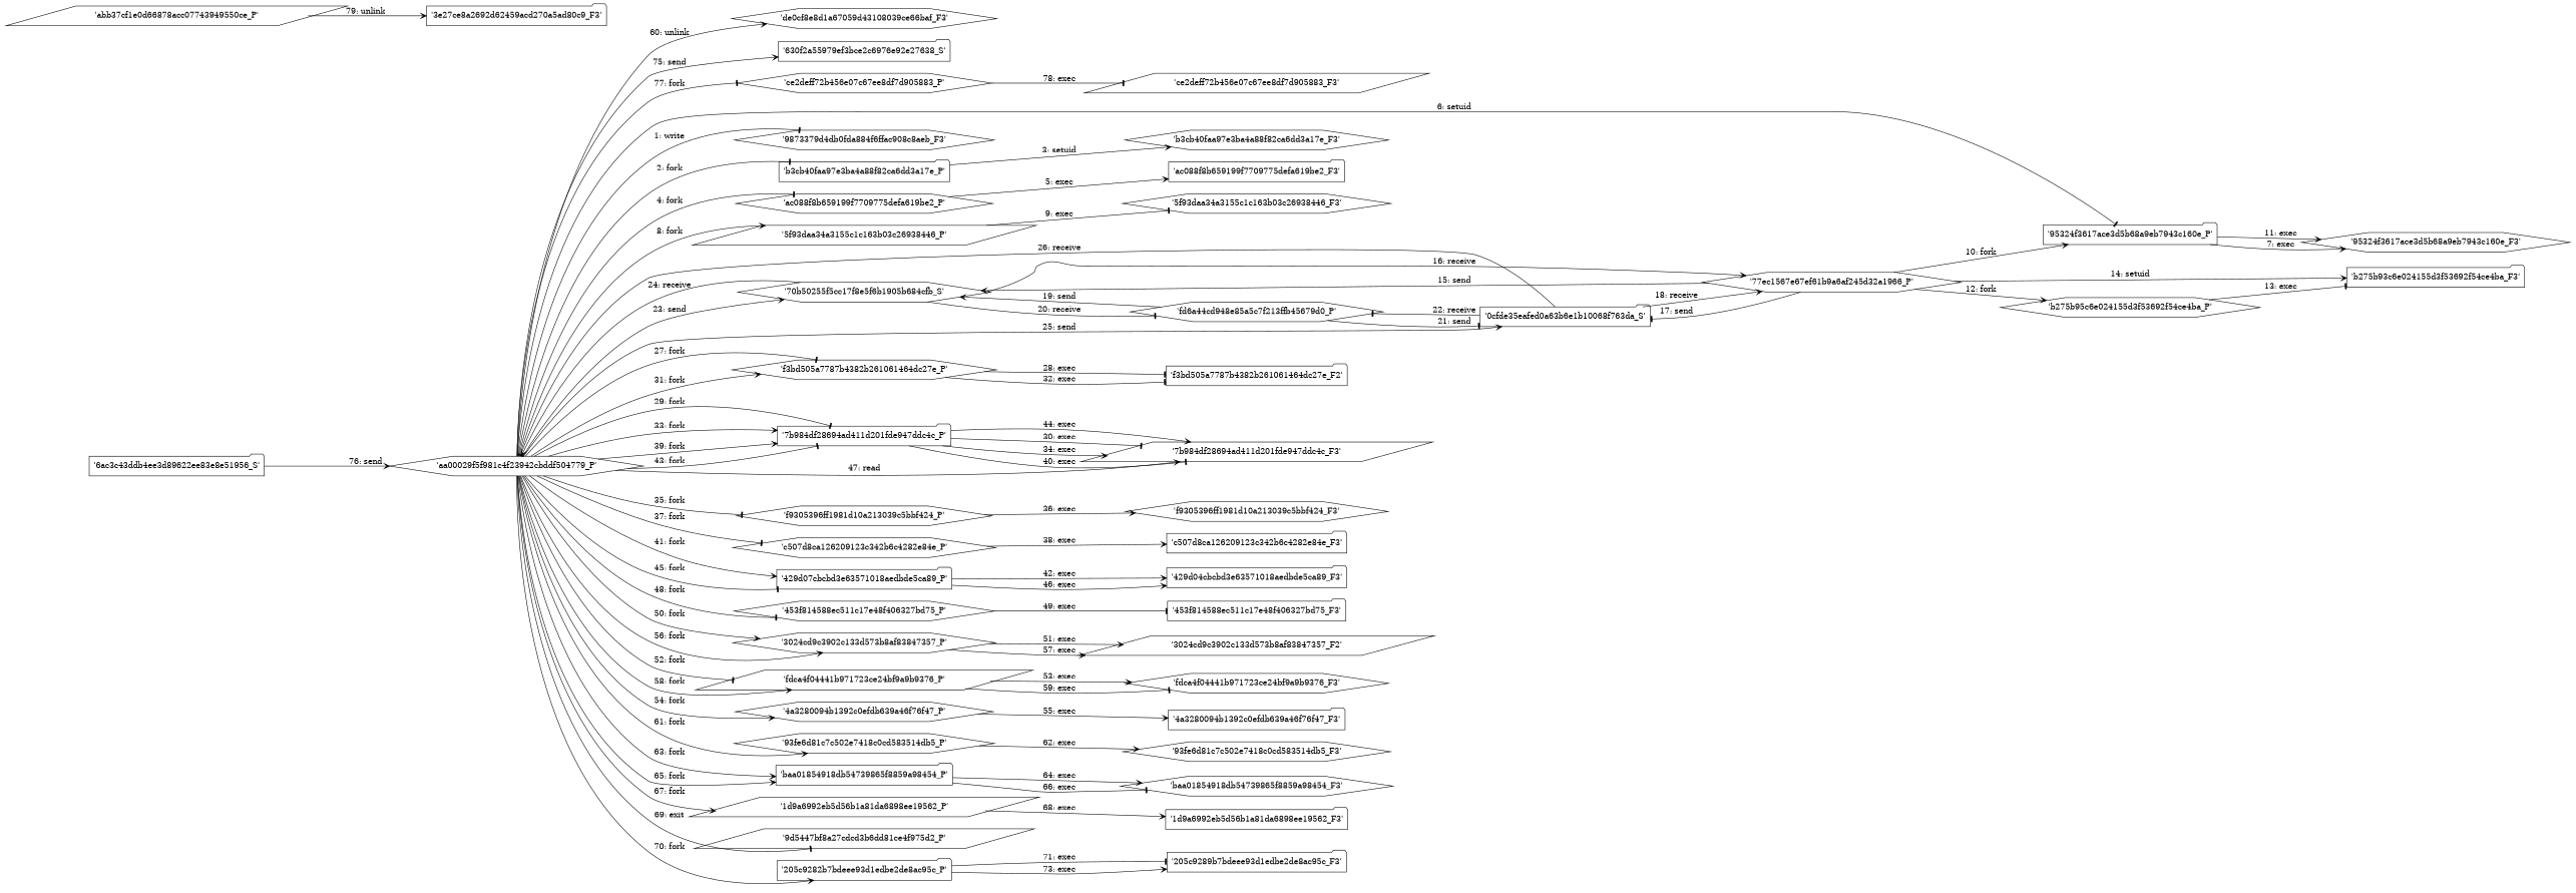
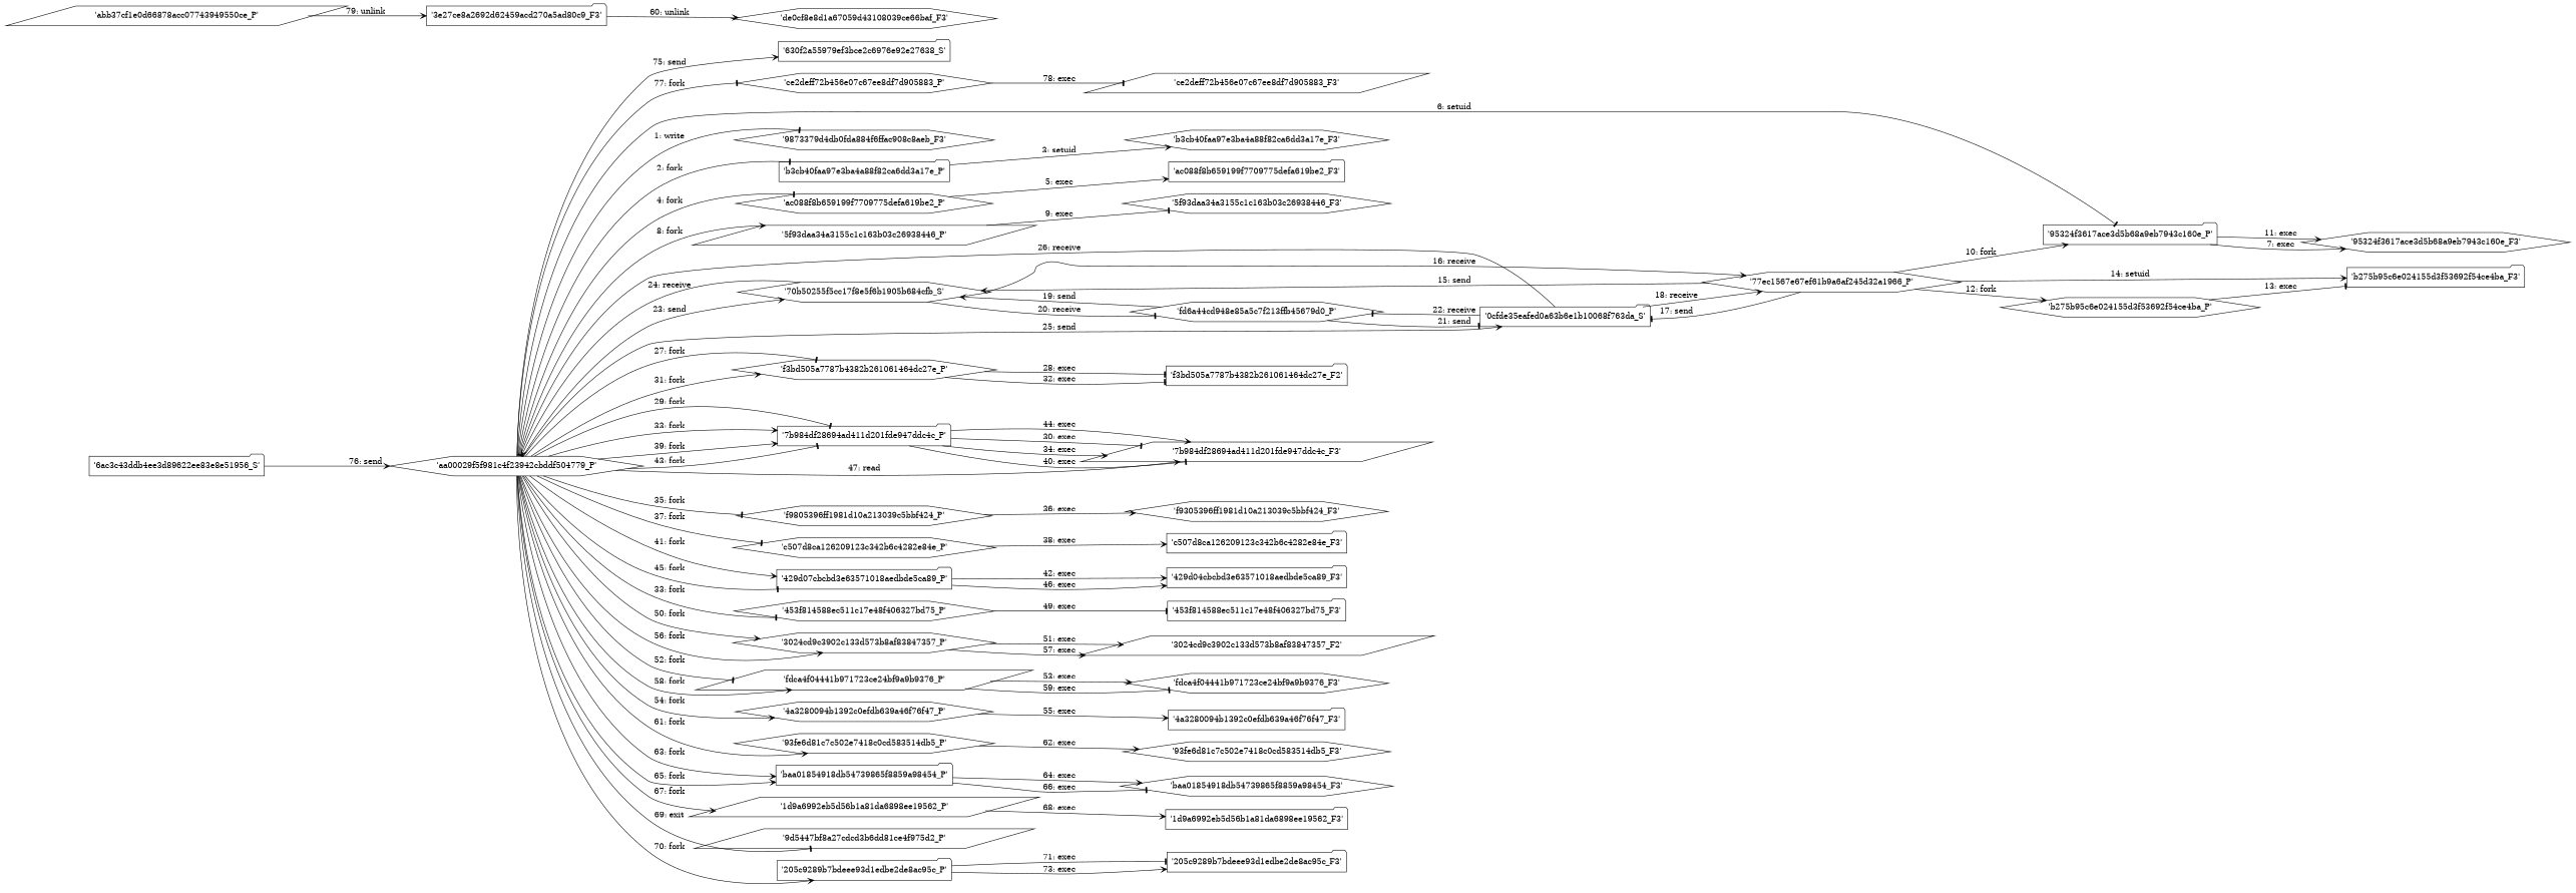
  digraph {
    engine=neato
    fixedsize=false
    fontsize=10
    nodesep=0.3
    rankdir=LR
    ranksep=0
    splines=true
    node [node_type=Process shape=hexagon]
    edge [arrowhead=vee]
    "'9873379d4db0fda884f6ffac908c8aeb_F3'" [node_type=file]
    "'aa00029f5f981c4f23942cbddf504779_P'"
    "'b3cb40faa97e3ba4a88f82ca6dd3a17e_P'" [shape=folder]
    "'ac088f8b659199f7709775defa619be2_P'"
    "'95324f3617ace3d5b68a9eb7943c160e_P'" [shape=folder]
    "'5f93daa34a3155c1c163b03c26938446_P'" [shape=parallelogram]
    "'70b50255f5cc17f8e5f6b1905b684cfb_S'" [node_type=Socket]
    "'0cfde35eafed0a63b6e1b10068f763da_S'" [node_type=Socket shape=folder]
    "'f3bd505a7787b4382b261061464dc27e_P'"
    "'7b984df28694ad411d201fde947ddc4c_P'" [shape=folder]
    "'7b984df28694ad411d201fde947ddc4c_F3'" [node_type=file shape=parallelogram]
-   "'f9305396ff1981d10a213039c5bbf424_P'"
+   "'f9305396ff1981d10a213039c5bbf424_P'" [label="'f9805396ff1981d10a213039c5bbf424_P'"]
    "'c507d8ca126209123c342b6c4282e84e_P'"
    "'429d07cbcbd3e63571018aedbde5ca89_P'" [shape=folder]
    "'453f814588ec511c17e48f406327bd75_P'"
    "'3024cd9c3902c133d573b8af83847357_P'"
    "'fdca4f04441b971723ce24bf9a9b9376_P'" [shape=parallelogram]
    "'4a3280094b1392c0efdb639a46f76f47_P'"
    "'de0cf8e8d1a67059d43108039ce66baf_F3'" [node_type=file]
    "'93fe6d81c7c502e7418c0cd583514db5_P'"
    "'baa01854918db54739865f8859a98454_P'" [shape=folder]
    "'1d9a6992eb5d56b1a81da6898ee19562_P'" [shape=parallelogram]
    "'9d5447bf8a27cdcd3b6dd81ce4f975d2_P'" [shape=parallelogram]
-   "'205c9289b7bdeee93d1edbe2de8ac95c_P'" [shape=folder label="'205c9282b7bdeee93d1edbe2de8ac95c_P'"]
+   "'205c9289b7bdeee93d1edbe2de8ac95c_P'" [shape=folder]
    "'630f2a55979ef3bce2c6976e92e27638_S'" [node_type=Socket shape=folder]
    "'ce2deff72b456e07c67ee8df7d905883_P'"
    "'b3cb40faa97e3ba4a88f82ca6dd3a17e_F3'" [node_type=File]
    "'ac088f8b659199f7709775defa619be2_F3'" [node_type=File shape=folder]
    "'95324f3617ace3d5b68a9eb7943c160e_F3'" [node_type=File]
    "'5f93daa34a3155c1c163b03c26938446_F3'" [node_type=File]
    n31 [label="'77ec1567e67ef61b9a6af245d32a1966_P'"]
    "'fd6a44cd948e85a5c7f213ffb45679d0_P'"
    "'f3bd505a7787b4382b261061464dc27e_F2'" [node_type=File shape=folder]
    "'f9305396ff1981d10a213039c5bbf424_F3'" [node_type=File]
    "'c507d8ca126209123c342b6c4282e84e_F3'" [node_type=File shape=folder]
    n36 [label="'429d04cbcbd3e63571018aedbde5ca89_F3'" node_type=File shape=folder]
    "'453f814588ec511c17e48f406327bd75_F3'" [node_type=File shape=folder]
    "'3024cd9c3902c133d573b8af83847357_F2'" [node_type=File shape=parallelogram]
    "'fdca4f04441b971723ce24bf9a9b9376_F3'" [node_type=File]
    "'4a3280094b1392c0efdb639a46f76f47_F3'" [node_type=File shape=folder]
    "'93fe6d81c7c502e7418c0cd583514db5_F3'" [node_type=File]
    "'baa01854918db54739865f8859a98454_F3'" [node_type=File]
    "'1d9a6992eb5d56b1a81da6898ee19562_F3'" [node_type=File shape=folder]
    "'205c9289b7bdeee93d1edbe2de8ac95c_F3'" [node_type=File shape=folder]
    "'6ac3c43ddb4ee3d89622ee83e8e51956_S'" [node_type=Socket shape=folder]
    "'ce2deff72b456e07c67ee8df7d905883_F3'" [node_type=File shape=parallelogram]
    "'b275b95c6e024155d3f53692f54ce4ba_P'"
-   "'b275b95c6e024155d3f53692f54ce4ba_F3'" [node_type=file shape=folder label="'b275b93c6e024155d3f53692f54ce4ba_F3'"]
+   "'b275b95c6e024155d3f53692f54ce4ba_F3'" [node_type=file shape=folder]
    "'abb37cf1e0d66878acc07743949550ce_P'" [shape=parallelogram]
    "'3e27ce8a2692d62459acd270a5ad80c9_F3'" [node_type=file shape=folder]
    "'aa00029f5f981c4f23942cbddf504779_P'" -> "'9873379d4db0fda884f6ffac908c8aeb_F3'" [arrowhead=tee label="1: write"]
    "'aa00029f5f981c4f23942cbddf504779_P'" -> "'b3cb40faa97e3ba4a88f82ca6dd3a17e_P'" [arrowhead=tee label="2: fork"]
    "'aa00029f5f981c4f23942cbddf504779_P'" -> "'ac088f8b659199f7709775defa619be2_P'" [arrowhead=tee label="4: fork"]
    "'aa00029f5f981c4f23942cbddf504779_P'" -> "'95324f3617ace3d5b68a9eb7943c160e_P'" [arrowhead=tee label="6: setuid"]
    "'aa00029f5f981c4f23942cbddf504779_P'" -> "'5f93daa34a3155c1c163b03c26938446_P'" [label="8: fork"]
    "'aa00029f5f981c4f23942cbddf504779_P'" -> "'70b50255f5cc17f8e5f6b1905b684cfb_S'" [label="23: send"]
    "'aa00029f5f981c4f23942cbddf504779_P'" -> "'0cfde35eafed0a63b6e1b10068f763da_S'" [label="25: send"]
    "'aa00029f5f981c4f23942cbddf504779_P'" -> "'f3bd505a7787b4382b261061464dc27e_P'" [arrowhead=tee label="27: fork"]
    "'aa00029f5f981c4f23942cbddf504779_P'" -> "'f3bd505a7787b4382b261061464dc27e_P'" [label="31: fork"]
    "'aa00029f5f981c4f23942cbddf504779_P'" -> "'7b984df28694ad411d201fde947ddc4c_P'" [arrowhead=tee label="29: fork"]
    "'aa00029f5f981c4f23942cbddf504779_P'" -> "'7b984df28694ad411d201fde947ddc4c_P'" [label="33: fork"]
    "'aa00029f5f981c4f23942cbddf504779_P'" -> "'7b984df28694ad411d201fde947ddc4c_P'" [label="39: fork"]
    "'aa00029f5f981c4f23942cbddf504779_P'" -> "'7b984df28694ad411d201fde947ddc4c_P'" [arrowhead=tee label="43: fork"]
    "'aa00029f5f981c4f23942cbddf504779_P'" -> "'7b984df28694ad411d201fde947ddc4c_F3'" [label="47: read"]
    "'aa00029f5f981c4f23942cbddf504779_P'" -> "'f9305396ff1981d10a213039c5bbf424_P'" [arrowhead=tee label="35: fork"]
    "'aa00029f5f981c4f23942cbddf504779_P'" -> "'c507d8ca126209123c342b6c4282e84e_P'" [arrowhead=tee label="37: fork"]
    "'aa00029f5f981c4f23942cbddf504779_P'" -> "'429d07cbcbd3e63571018aedbde5ca89_P'" [label="41: fork"]
    "'aa00029f5f981c4f23942cbddf504779_P'" -> "'429d07cbcbd3e63571018aedbde5ca89_P'" [arrowhead=tee label="45: fork"]
-   "'aa00029f5f981c4f23942cbddf504779_P'" -> "'453f814588ec511c17e48f406327bd75_P'" [arrowhead=tee label="48: fork"]
+   "'aa00029f5f981c4f23942cbddf504779_P'" -> "'453f814588ec511c17e48f406327bd75_P'" [arrowhead=tee label="33: fork"]
    "'aa00029f5f981c4f23942cbddf504779_P'" -> "'3024cd9c3902c133d573b8af83847357_P'" [label="50: fork"]
    "'aa00029f5f981c4f23942cbddf504779_P'" -> "'3024cd9c3902c133d573b8af83847357_P'" [label="56: fork"]
    "'aa00029f5f981c4f23942cbddf504779_P'" -> "'fdca4f04441b971723ce24bf9a9b9376_P'" [arrowhead=tee label="52: fork"]
    "'aa00029f5f981c4f23942cbddf504779_P'" -> "'fdca4f04441b971723ce24bf9a9b9376_P'" [label="58: fork"]
    "'aa00029f5f981c4f23942cbddf504779_P'" -> "'4a3280094b1392c0efdb639a46f76f47_P'" [label="54: fork"]
-   "'aa00029f5f981c4f23942cbddf504779_P'" -> "'de0cf8e8d1a67059d43108039ce66baf_F3'" [label="60: unlink"]
+   "'3e27ce8a2692d62459acd270a5ad80c9_F3'" -> "'de0cf8e8d1a67059d43108039ce66baf_F3'" [label="60: unlink"]
    "'aa00029f5f981c4f23942cbddf504779_P'" -> "'93fe6d81c7c502e7418c0cd583514db5_P'" [label="61: fork"]
    "'aa00029f5f981c4f23942cbddf504779_P'" -> "'baa01854918db54739865f8859a98454_P'" [label="63: fork"]
    "'aa00029f5f981c4f23942cbddf504779_P'" -> "'baa01854918db54739865f8859a98454_P'" [label="65: fork"]
    "'aa00029f5f981c4f23942cbddf504779_P'" -> "'1d9a6992eb5d56b1a81da6898ee19562_P'" [label="67: fork"]
    "'aa00029f5f981c4f23942cbddf504779_P'" -> "'9d5447bf8a27cdcd3b6dd81ce4f975d2_P'" [arrowhead=tee label="69: exit"]
    "'aa00029f5f981c4f23942cbddf504779_P'" -> "'205c9289b7bdeee93d1edbe2de8ac95c_P'" [label="70: fork"]
    "'aa00029f5f981c4f23942cbddf504779_P'" -> "'630f2a55979ef3bce2c6976e92e27638_S'" [label="75: send"]
    "'aa00029f5f981c4f23942cbddf504779_P'" -> "'ce2deff72b456e07c67ee8df7d905883_P'" [arrowhead=tee label="77: fork"]
    "'b3cb40faa97e3ba4a88f82ca6dd3a17e_P'" -> "'b3cb40faa97e3ba4a88f82ca6dd3a17e_F3'" [label="3: setuid"]
    "'ac088f8b659199f7709775defa619be2_P'" -> "'ac088f8b659199f7709775defa619be2_F3'" [label="5: exec"]
    "'95324f3617ace3d5b68a9eb7943c160e_P'" -> "'95324f3617ace3d5b68a9eb7943c160e_F3'" [label="7: exec"]
    "'95324f3617ace3d5b68a9eb7943c160e_P'" -> "'95324f3617ace3d5b68a9eb7943c160e_F3'" [label="11: exec"]
    "'5f93daa34a3155c1c163b03c26938446_P'" -> "'5f93daa34a3155c1c163b03c26938446_F3'" [arrowhead=tee label="9: exec"]
    "'70b50255f5cc17f8e5f6b1905b684cfb_S'" -> "'aa00029f5f981c4f23942cbddf504779_P'" [label="24: receive"]
    "'70b50255f5cc17f8e5f6b1905b684cfb_S'" -> n31 [label="16: receive"]
    "'70b50255f5cc17f8e5f6b1905b684cfb_S'" -> "'fd6a44cd948e85a5c7f213ffb45679d0_P'" [arrowhead=tee label="20: receive"]
    "'0cfde35eafed0a63b6e1b10068f763da_S'" -> "'aa00029f5f981c4f23942cbddf504779_P'" [arrowhead=tee label="26: receive"]
    "'0cfde35eafed0a63b6e1b10068f763da_S'" -> n31 [label="18: receive"]
    "'0cfde35eafed0a63b6e1b10068f763da_S'" -> "'fd6a44cd948e85a5c7f213ffb45679d0_P'" [arrowhead=tee label="22: receive"]
    "'f3bd505a7787b4382b261061464dc27e_P'" -> "'f3bd505a7787b4382b261061464dc27e_F2'" [arrowhead=tee label="28: exec"]
    "'f3bd505a7787b4382b261061464dc27e_P'" -> "'f3bd505a7787b4382b261061464dc27e_F2'" [arrowhead=tee label="32: exec"]
    "'7b984df28694ad411d201fde947ddc4c_P'" -> "'7b984df28694ad411d201fde947ddc4c_F3'" [arrowhead=tee label="30: exec"]
    "'7b984df28694ad411d201fde947ddc4c_P'" -> "'7b984df28694ad411d201fde947ddc4c_F3'" [label="34: exec"]
    "'7b984df28694ad411d201fde947ddc4c_P'" -> "'7b984df28694ad411d201fde947ddc4c_F3'" [arrowhead=tee label="40: exec"]
    "'7b984df28694ad411d201fde947ddc4c_P'" -> "'7b984df28694ad411d201fde947ddc4c_F3'" [label="44: exec"]
    "'f9305396ff1981d10a213039c5bbf424_P'" -> "'f9305396ff1981d10a213039c5bbf424_F3'" [label="36: exec"]
    "'c507d8ca126209123c342b6c4282e84e_P'" -> "'c507d8ca126209123c342b6c4282e84e_F3'" [label="38: exec"]
    "'429d07cbcbd3e63571018aedbde5ca89_P'" -> n36 [label="42: exec"]
    "'429d07cbcbd3e63571018aedbde5ca89_P'" -> n36 [label="46: exec"]
    "'453f814588ec511c17e48f406327bd75_P'" -> "'453f814588ec511c17e48f406327bd75_F3'" [arrowhead=tee label="49: exec"]
    "'3024cd9c3902c133d573b8af83847357_P'" -> "'3024cd9c3902c133d573b8af83847357_F2'" [label="51: exec"]
    "'3024cd9c3902c133d573b8af83847357_P'" -> "'3024cd9c3902c133d573b8af83847357_F2'" [label="57: exec"]
    "'fdca4f04441b971723ce24bf9a9b9376_P'" -> "'fdca4f04441b971723ce24bf9a9b9376_F3'" [label="53: exec"]
    "'fdca4f04441b971723ce24bf9a9b9376_P'" -> "'fdca4f04441b971723ce24bf9a9b9376_F3'" [arrowhead=tee label="59: exec"]
    "'4a3280094b1392c0efdb639a46f76f47_P'" -> "'4a3280094b1392c0efdb639a46f76f47_F3'" [label="55: exec"]
    "'93fe6d81c7c502e7418c0cd583514db5_P'" -> "'93fe6d81c7c502e7418c0cd583514db5_F3'" [label="62: exec"]
    "'baa01854918db54739865f8859a98454_P'" -> "'baa01854918db54739865f8859a98454_F3'" [label="64: exec"]
    "'baa01854918db54739865f8859a98454_P'" -> "'baa01854918db54739865f8859a98454_F3'" [arrowhead=tee label="66: exec"]
    "'1d9a6992eb5d56b1a81da6898ee19562_P'" -> "'1d9a6992eb5d56b1a81da6898ee19562_F3'" [label="68: exec"]
    "'205c9289b7bdeee93d1edbe2de8ac95c_P'" -> "'205c9289b7bdeee93d1edbe2de8ac95c_F3'" [arrowhead=tee label="71: exec"]
    "'205c9289b7bdeee93d1edbe2de8ac95c_P'" -> "'205c9289b7bdeee93d1edbe2de8ac95c_F3'" [label="73: exec"]
    "'ce2deff72b456e07c67ee8df7d905883_P'" -> "'ce2deff72b456e07c67ee8df7d905883_F3'" [arrowhead=tee label="78: exec"]
    n31 -> "'95324f3617ace3d5b68a9eb7943c160e_P'" [label="10: fork"]
    n31 -> "'70b50255f5cc17f8e5f6b1905b684cfb_S'" [label="15: send"]
    n31 -> "'0cfde35eafed0a63b6e1b10068f763da_S'" [arrowhead=tee label="17: send"]
    n31 -> "'b275b95c6e024155d3f53692f54ce4ba_P'" [label="12: fork"]
    n31 -> "'b275b95c6e024155d3f53692f54ce4ba_F3'" [label="14: setuid"]
    "'fd6a44cd948e85a5c7f213ffb45679d0_P'" -> "'70b50255f5cc17f8e5f6b1905b684cfb_S'" [label="19: send"]
    "'fd6a44cd948e85a5c7f213ffb45679d0_P'" -> "'0cfde35eafed0a63b6e1b10068f763da_S'" [arrowhead=tee label="21: send"]
    "'6ac3c43ddb4ee3d89622ee83e8e51956_S'" -> "'aa00029f5f981c4f23942cbddf504779_P'" [label="76: send"]
    "'b275b95c6e024155d3f53692f54ce4ba_P'" -> "'b275b95c6e024155d3f53692f54ce4ba_F3'" [arrowhead=tee label="13: exec"]
    "'abb37cf1e0d66878acc07743949550ce_P'" -> "'3e27ce8a2692d62459acd270a5ad80c9_F3'" [label="79: unlink"]
  }
